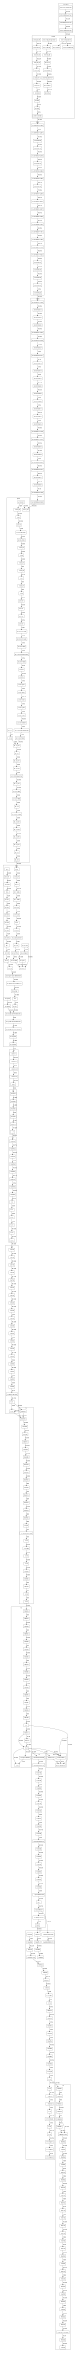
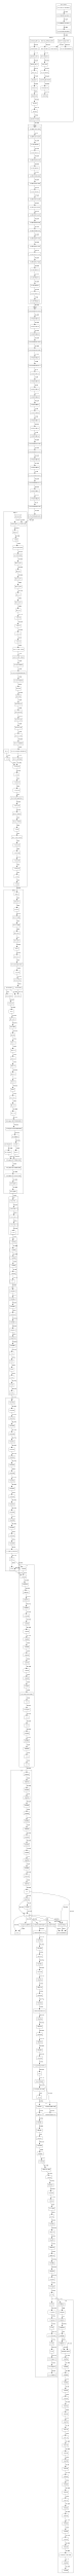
  digraph {
    concentrate=true
    fontname="sans-serif"
    node [fontname="sans-serif" shape=box]
    edge [fontname="sans-serif"]
    n1 [label="1.0.0-rc2-1"]
    n2 [label="1.0.0-rc1"]
    n3 [label="1.0.0-rc2-2"]
    n4 [label="1.0.0-rc2-3"]
    n5 [label="1.0.0"]
    n6 [label="b1.9-pre6"]
    n7 [label="b1.0"]
    n8 [label="b1.0_01"]
    n9 [label="b1.1-1245"]
    n10 [label="b1.0.2"]
    n11 [label="b1.1-1255"]
    n12 [label="b1.1_01"]
    n13 [label="b1.1_02"]
    n14 [label="b1.2"]
    n15 [label="b1.2_01"]
    n16 [label="b1.2_02-launcher"]
    n17 [label="b1.3-1713"]
    n18 [label="b1.2_02"]
    n19 [label="b1.3-1750"]
    n20 [label="b1.3_01"]
    n21 [label="b1.4-1507"]
    n22 [label="b1.4-1634"]
    n23 [label="b1.4_01"]
    n24 [label="b1.5"]
    n25 [label="b1.5_01"]
    n26 [label="b1.6-tb3"]
    n27 [label="b1.6.1"]
    n28 [label="b1.6"]
    n29 [label="b1.6.2"]
    n30 [label="b1.6.3"]
    n31 [label="b1.6.4"]
    n32 [label="b1.6.5"]
    n33 [label="b1.6.6"]
    n34 [label="b6.7"]
    n35 [label="b1.7_01"]
    n36 [label="b1.7.3"]
    n37 [label="b1.7.2"]
    n38 [label="b1.8-pre1-201109081459"]
    n39 [label="b1.8.1"]
    n40 [label="b1.8"]
    n41 [label="b1.8-pre1-201109091357"]
    n42 [label="b1.8-pre2"]
    n43 [label="b1.9-pre1"]
    n44 [label="b1.9-pre2"]
    n45 [label="b1.9-pre3-201110061350"]
    n46 [label="b1.9-pre3-201110061402"]
    n47 [label="b1.9-pre4-201110131434"]
    n48 [label="b1.9-pre5"]
    n49 [label="11w47a"]
    n50 [label="11w48a"]
    n51 [label="11w49a"]
    n52 [label="11w50a"]
    n53 [label="12w01a"]
    n54 [label=1.1]
    n55 [label="12w03a"]
    n56 [label="1.2.1"]
    n57 [label=1.2]
    n58 [label="1.2.2"]
    n59 [label="1.2.3"]
    n60 [label="1.2.4"]
    n61 [label="1.2.5"]
    n62 [label="12w04a"]
    n63 [label="12w05a"]
    n64 [label="12w05b"]
    n65 [label="12w06a"]
    n66 [label="12w07a"]
    n67 [label="12w07b"]
    n68 [label="12w08a"]
    n69 [label="12w15a"]
    n70 [label="1.3.1"]
    n71 [label="1.3-pre-07261249"]
    n72 [label="1.3.2"]
    n73 [label="12w16a"]
    n74 [label="12w17a"]
    n75 [label="12w18a"]
    n76 [label="12w19a"]
    n77 [label="12w21a"]
    n78 [label="12w21b"]
    n79 [label="12w22a"]
    n80 [label="12w23a"]
    n81 [label="12w23b"]
    n82 [label="12w24a"]
    n83 [label="12w25a"]
    n84 [label="12w26a"]
    n85 [label="12w27a"]
    n86 [label="12w30a"]
    n87 [label="12w30b"]
    n88 [label="12w30c"]
    n89 [label="12w30d"]
    n90 [label="12w30e"]
    n91 [label="12w32a"]
    n92 [label="12w34a"]
    n93 [label="1.4.1-pre-10231538"]
    n94 [label="1.4-pre"]
    n95 [label="1.4.2"]
    n96 [label="1.4.3-pre"]
    n97 [label="1.4.4"]
    n98 [label="1.4.5"]
    n99 [label="12w49a"]
    n100 [label="1.4.7"]
    n101 [label="1.4.6"]
    n102 [label="12w34b"]
    n103 [label="12w36a"]
    n104 [label="12w37a"]
    n105 [label="12w38a"]
    n106 [label="12w38b"]
    n107 [label="12w39a"]
    n108 [label="12w39b"]
    n109 [label="12w40a"]
    n110 [label="12w40b"]
    n111 [label="12w41a"]
    n112 [label="12w41b"]
    n113 [label="12w42a"]
    n114 [label="12w42b"]
    n115 [label="12w50a"]
    n116 [label="12w50b"]
    n117 [label="13w01a"]
    n118 [label="13w11a"]
    n119 [label=1.5]
    n120 [label="1.5.2-pre-250903"]
    n121 [label="1.5.1"]
    n122 [label="1.5.2"]
    n123 [label="13w01b"]
    n124 [label="13w02a"]
    n125 [label="13w02b"]
    n126 [label="13w03a"]
    n127 [label="13w04a"]
    n128 [label="13w05a"]
    n129 [label="13w05b"]
    n130 [label="13w06a"]
    n131 [label="13w07a"]
    n132 [label="13w09a"]
    n133 [label="13w09b"]
    n134 [label="13w09c"]
    n135 [label="13w10a"]
    n136 [label="13w10b"]
    n137 [label="13w12~"]
    n138 [label="13w16a-04192037"]
    n139 [label="1.6.1"]
    n140 [label="1.6-pre-06251516"]
    n141 [label="1.6.2-091847"]
    n142 [label="1.6.3-pre-171231"]
    n143 [label="1.6.4"]
    n144 [label="13w16b-04232151"]
    n145 [label="13w17a"]
    n146 [label="13w18a"]
    n147 [label="13w18b"]
    n148 [label="13w48c"]
    n149 [label="13w19a"]
    n150 [label="13w21a"]
    n151 [label="13w21b"]
    n152 [label="13w22a"]
    n153 [label="13w23a"]
    n154 [label="13w23b-06080101"]
    n155 [label="13w24a"]
    n156 [label="13w24b"]
    n157 [label="13w25a"]
    n158 [label="13w25b"]
    n159 [label="13w25c"]
    n160 [label="13w26a"]
    n161 [label="13w36a-09051446"]
    n162 [label="1.7.1-pre"]
    n163 [label="1.7-pre"]
    n164 [label="1.7.2"]
    n165 [label="1.7.10-pre2"]
    n166 [label="1.7.10-pre1"]
    n167 [label="1.7.10-pre3"]
    n168 [label="13w47a"]
    n169 [label="1.7.4"]
    n170 [label="1.7.3-pre"]
    n171 [label="1.7.5"]
    n172 [label="1.7.6-pre1"]
    n173 [label="1.7.7-101331"]
    n174 [label="1.7.6"]
    n175 [label="1.7.6-pre2"]
    n176 [label="1.7.8"]
    n177 [label="1.7.9"]
    n178 [label="13w36b-09061310"]
    n179 [label="13w37a"]
    n180 [label="13w37b"]
    n181 [label="13w38a"]
    n182 [label="13w38b"]
+   n183 [label="13w38c"]
    n184 [label="13w39a"]
    n185 [label="13w39b"]
    n186 [label="13w41a"]
    n187 [label="13w41b-1523"]
    n188 [label="13w42a"]
    n189 [label="13w42b"]
    n190 [label="13w43a"]
    n191 [label="13w47b"]
    n192 [label="13w47c"]
    n193 [label="13w47d"]
    n194 [label="13w47e"]
    n195 [label="13w48a"]
    n196 [label="13w48b"]
    n197 [label="13w49a"]
    n198 [label="14w02a"]
    n199 [label="14w02b"]
    n200 [label="14w02c"]
    n201 [label="14w03a"]
    n202 [label="14w03b"]
    n203 [label="14w04a"]
    n204 [label="14w04b-1554"]
    n205 [label="14w05a"]
    n206 [label="14w05b"]
    n207 [label="14w06a"]
    n208 [label="14w06b"]
    n209 [label="14w07a"]
    n210 [label="14w08a"]
    n211 [label="14w10a"]
    n212 [label="14w10b"]
    n213 [label="14w10c"]
    n214 [label="14w11a"]
    n215 [label="14w11b"]
    n216 [label="14w17a"]
    n217 [label="14w18a"]
    n218 [label="14w18b"]
    n219 [label="14w19a"]
    n220 [label="14w20a"]
    n221 [label="14w20b"]
    n222 [label="14w21a"]
    n223 [label="14w21b"]
    n224 [label="14w25a"]
    n225 [label="14w25b"]
    n226 [label="14w26a"]
    n227 [label="14w26b"]
    n228 [label="14w26c"]
    n229 [label="14w27a"]
    n230 [label="14w27b-07021646"]
    n231 [label="14w28a"]
    n232 [label="14w28b"]
    n233 [label="a1.0.11"]
    n234 [label="a1.0.10"]
    n235 [label="a1.0.12"]
    n236 [label="a1.0.13"]
    n237 [label="a1.0.13_01-1038"]
    n238 [label="a1.0.13_01-1444"]
    n239 [label="a1.0.14-1603"]
    n240 [label="a1.0.14-1659-launcher"]
    n241 [label="a1.0.15"]
    n242 [label="a1.0.14-1659"]
    n243 [label="a1.0.16"]
    n244 [label="a1.0.16_01"]
    n245 [label="a1.0.16_02"]
    n246 [label="a1.0.17_02"]
    n247 [label="a1.0.17_03"]
    n248 [label="a1.0.17_04"]
    n249 [label="a1.1.0-101847"]
    n250 [label="a1.0.2_01"]
    n251 [label="a1.0.1_01"]
    n252 [label="a1.0.2_02"]
    n253 [label="a1.0.3"]
    n254 [label="a1.0.4"]
    n255 [label="a1.0.4-launcher"]
    n256 [label="a1.0.5-2149"]
    n257 [label="a1.0.5_01"]
    n258 [label="a1.0.6"]
    n259 [label="a1.0.6_01"]
    n260 [label="a1.0.6_03"]
    n261 [label="a1.0.7"]
    n262 [label="a1.0.8_01"]
    n263 [label="a1.0.9"]
    n264 [label="a1.1.0-101847-launcher"]
    n265 [label="a1.1.0-131933"]
    n266 [label="a1.1.1"]
    n267 [label="a1.1.2"]
    n268 [label="a1.1.2_01"]
    n269 [label="a1.2.0"]
    n270 [label="a1.2.0_01"]
    n271 [label="a1.2.0_02"]
    n272 [label="a1.2.0_02-launcher"]
    n273 [label="a1.2.1_01"]
    n274 [label="a1.2.2-1624"]
    n275 [label="a1.2.2-1938"]
    n276 [label="a1.2.3"]
    n277 [label="a1.2.3_01-0958"]
    n278 [label="a1.2.3_02"]
    n279 [label="a1.2.3_04"]
    n280 [label="a1.2.3_05"]
    n281 [label="a1.2.4_01"]
    n282 [label="a1.2.5"]
    n283 [label="a1.2.6"]
    n284 [label="inf-20100630-1835"]
    n285 [label="inf-20100227-1433"]
    n286 [label="inf-20100313"]
    n287 [label="inf-20100316"]
    n288 [label="inf-20100320"]
    n289 [label="inf-20100321-1857"]
    n290 [label="inf-20100325-1640"]
    n291 [label="inf-20100327"]
    n292 [label="inf-20100330-1611"]
    n293 [label="inf-20100413"]
    n294 [label="inf-20100414"]
    n295 [label="inf-20100415"]
    n296 [label="inf-20100420"]
    n297 [label="inf-20100607"]
    n298 [label="inf-20100608"]
    n299 [label="inf-20100611"]
    n300 [label="inf-20100615"]
    n301 [label="inf-20100616"]
    n302 [label="inf-20100617-1205"]
    n303 [label="inf-20100617-1531"]
    n304 [label="inf-20100618"]
    n305 [label="inf-20100624"]
    n306 [label="inf-20100625-0922"]
    n307 [label="inf-20100625-1917"]
    n308 [label="inf-20100627"]
    n309 [label="inf-20100629"]
    n310 [label="inf-20100630-1340"]
    n311 [label="af-2013-blue"]
    n312 [label="af-2013-purple"]
    n313 [label="af-2013-red"]
    n314 [label="c0.0.12a_03"]
    n315 [label="c0.0.11a-launcher"]
    n316 [label="c0.0.13a-launcher"]
    n317 [label="c0.0.14a_08"]
    n318 [label="c0.0.13a_03-launcher"]
    n319 [label="c0.0.16a_02"]
    n320 [label="c0.0.17a"]
    n321 [label="c0.0.18a_02"]
    n322 [label="c0.0.19a_06-0137"]
    n323 [label="c0.0.20a_01"]
    n324 [label="c0.0.21a"]
    n325 [label="c0.0.22a_05"]
    n326 [label="c0.0.23a_01"]
    n327 [label="c0.24_st_03"]
    n328 [label="c0.25_05_st"]
    n329 [label="c0.27_st"]
    n330 [label="c0.28_01"]
    n331 [label="c0.29_01"]
    n332 [label="c0.29_02"]
    n333 [label="c0.30-s"]
    n334 [label="c0.30-c-renew"]
    n335 [label="c0.30-c"]
    n336 [label="rd-161348-launcher"]
    n337 [label="rd-132328-launcher"]
    n338 [label="rd-132211-launcher"]
    n339 [label="rd-160052-launcher"]
    n340 [label="in-20091223-1459"]
    n341 [label="in-20091231-2257"]
    n342 [label="in-20100105"]
    n343 [label="in-20100110"]
    n344 [label="in-20100124-2310"]
    n345 [label="in-20100125"]
    n346 [label="in-20100128-2304"]
    n347 [label="in-20100129-1452"]
    n348 [label="in-20100130"]
    n349 [label="in-20100141-2244"]
    n350 [label="in-20100201-0025"]
    n351 [label="in-20100201-2227"]
    n352 [label="in-20100202-2330"]
    n353 [label="in-20100206-2103"]
    n354 [label="in-20100207-1101"]
    n355 [label="in-20100207-1703"]
    n356 [label="in-20100212-1210"]
    n357 [label="in-20100212-1622"]
    n358 [label="in-20100213"]
    n359 [label="in-20100214"]
    n360 [label="in-20100218"]
    n361 [label="in-20100219"]
    n362 [label="in-20100223"]
    subgraph cluster_1 {
      label=1.0
      n1
      n2
      n3
      n4
      n5
    }
    subgraph cluster_2 {
      label=beta
      n6
      n7
      n8
      n9
      n10
      n11
      n12
      n13
      n14
      n15
      n16
      n17
      n18
      n19
      n20
      n21
      n22
      n23
      n24
      n25
      n26
      n27
      n28
      n29
      n30
      n31
      n32
      n33
      n34
      n35
      n36
      n37
      n38
      n39
      n40
      n41
      n42
      n43
      n44
      n45
      n46
      n47
      n48
    }
    subgraph cluster_3 {
      label=1.1
      n49
      n50
      n51
      n52
      n53
      n54
    }
    subgraph cluster_4 {
      label=1.2
      n55
      n56
      n57
      n58
      n59
      n60
      n61
      n62
      n63
      n64
      n65
      n66
      n67
      n68
    }
    subgraph cluster_5 {
      label=1.3
      n69
      n70
      n71
      n72
      n73
      n74
      n75
      n76
      n77
      n78
      n79
      n80
      n81
      n82
      n83
      n84
      n85
      n86
      n87
      n88
      n89
      n90
    }
    subgraph cluster_6 {
      label=1.4
      n91
      n92
      n93
      n94
      n95
      n96
      n97
      n98
      n99
      n100
      n101
      n102
      n103
      n104
      n105
      n106
      n107
      n108
      n109
      n110
      n111
      n112
      n113
      n114
      n115
      n116
    }
    subgraph cluster_7 {
      label=1.5
      n117
      n118
      n119
      n120
      n121
      n122
      n123
      n124
      n125
      n126
      n127
      n128
      n129
      n130
      n131
      n132
      n133
      n134
      n135
      n136
      n137
    }
    subgraph cluster_8 {
      label=1.6
      n138
      n139
      n140
      n141
      n142
      n143
      n144
      n145
      n146
      n147
      n148
      n149
      n150
      n151
      n152
      n153
      n154
      n155
      n156
      n157
      n158
      n159
      n160
    }
    subgraph cluster_9 {
      label=1.7
      n161
      n162
      n163
      n164
      n165
      n166
      n167
      n168
      n169
      n170
      n171
      n172
      n173
      n174
      n175
      n176
      n177
      n178
      n179
      n180
      n181
      n182
+     n183
      n184
      n185
      n186
      n187
      n188
      n189
      n190
      n191
      n192
      n193
      n194
      n195
      n196
      n197
    }
    subgraph cluster_10 {
      label=1.8
      n198
      n199
      n200
      n201
      n202
      n203
      n204
      n205
      n206
      n207
      n208
      n209
      n210
      n211
      n212
      n213
      n214
      n215
      n216
      n217
      n218
      n219
      n220
      n221
      n222
      n223
      n224
      n225
      n226
      n227
      n228
      n229
      n230
      n231
      n232
    }
    subgraph cluster_11 {
      label=alpha
      n233
      n234
      n235
      n236
      n237
      n238
      n239
      n240
      n241
      n242
      n243
      n244
      n245
      n246
      n247
      n248
      n249
      n250
      n251
      n252
      n253
      n254
      n255
      n256
      n257
      n258
      n259
      n260
      n261
      n262
      n263
      n264
      n265
      n266
      n267
      n268
      n269
      n270
      n271
      n272
      n273
      n274
      n275
      n276
      n277
      n278
      n279
      n280
      n281
      n282
      n283
    }
    subgraph cluster_12 {
      label=infdev
      n284
      n285
      n286
      n287
      n288
      n289
      n290
      n291
      n292
      n293
      n294
      n295
      n296
      n297
      n298
      n299
      n300
      n301
      n302
      n303
      n304
      n305
      n306
      n307
      n308
      n309
      n310
    }
    subgraph cluster_13 {
      label="april-indev"
      n311
      n312
      n313
    }
    subgraph cluster_14 {
      label=classic
      n314
      n315
      n316
      n317
      n318
      n319
      n320
      n321
      n322
      n323
      n324
      n325
      n326
      n327
      n328
      n329
      n330
      n331
      n332
      n333
      n334
      n335
    }
    subgraph cluster_15 {
      label="pre-classic"
      n336
      n337
      n338
      n339
    }
    subgraph cluster_16 {
      label=indev
      n340
      n341
      n342
      n343
      n344
      n345
      n346
      n347
      n348
      n349
      n350
      n351
      n352
      n353
      n354
      n355
      n356
      n357
      n358
      n359
      n360
      n361
      n362
    }
    n1 -> n3 [label="100%"]
    n2 -> n1 [label="99.93%"]
    n3 -> n4 [label="100%"]
    n4 -> n5 [label="99.34%"]
    n5 -> n49 [label="100%"]
    n6 -> n2 [label="100%"]
    n7 -> n8 [label="100%"]
    n8 -> n10 [label="100%"]
    n9 -> n11 [label="100%"]
    n10 -> n9 [label="99.97%"]
    n11 -> n12 [label="100%"]
    n12 -> n13 [label="100%"]
    n13 -> n14 [label="99.82%"]
    n14 -> n15 [label="99.99%"]
    n15 -> n16 [label="100%"]
    n16 -> n18 [label="100%"]
    n17 -> n19 [label="100%"]
    n18 -> n17 [label="99.32%"]
    n19 -> n20 [label="99.91%"]
    n21 -> n20 [label="99.84%"]
    n21 -> n22 [label="100%"]
    n22 -> n23 [label="99.84%"]
-   n23 -> n20 [label="99.36%"]
+   n23 -> n24 [label="99.36%"]
    n24 -> n25 [label="99.99%"]
    n25 -> n26 [label="99.81%"]
    n26 -> n28 [label="99.99%"]
    n27 -> n29 [label="100%"]
    n28 -> n27 [label="100%"]
    n29 -> n30 [label="100%"]
    n30 -> n31 [label="100%"]
    n31 -> n32 [label="99.96%"]
    n32 -> n33 [label="100%"]
    n33 -> n34 [label="99.96%"]
    n34 -> n35 [label="100%"]
    n35 -> n37 [label="100%"]
    n36 -> n38 [label="98.59%"]
    n37 -> n36 [label="99.99%"]
    n38 -> n41 [label="99.96%"]
    n39 -> n45 [label="99.89%"]
    n40 -> n39 [label="100%"]
    n41 -> n42 [label="99.96%"]
    n42 -> n40 [label="99.99%"]
    n43 -> n44 [label="99.99%"]
    n44 -> n45 [label="99.61%"]
    n45 -> n46 [label="100%"]
    n46 -> n47 [label="99.39%"]
    n47 -> n48 [label="99.84%"]
    n48 -> n6 [label="99.89%"]
    n49 -> n50 [label="99.99%"]
    n50 -> n51 [label="99.99%"]
    n51 -> n52 [label="100%"]
    n52 -> n53 [label="99.9%"]
    n53 -> n54 [label="99.82%"]
    n54 -> n55 [label="99.96%"]
    n55 -> n62 [label="99.97%"]
    n56 -> n58 [label="100%"]
    n57 -> n56 [label="100%"]
    n58 -> n59 [label="100%"]
    n59 -> n60 [label="99.97%"]
    n60 -> n61 [label="99.81%"]
    n61 -> n69 [label="99.35%"]
    n62 -> n63 [label="99.92%"]
    n63 -> n64 [label="100%"]
    n64 -> n65 [label="99.45%"]
    n65 -> n66 [label="98.97%"]
    n66 -> n67 [label="100%"]
    n67 -> n68 [label="99.86%"]
    n68 -> n57 [label="99.97%"]
    n69 -> n73 [label="99.98%"]
    n70 -> n72 [label="100%"]
    n70 -> n91 [label="99.94%"]
    n71 -> n70 [label="94.21%"]
    n72 -> n92 [label="99.51%"]
    n73 -> n74 [label="99.86%"]
    n74 -> n75 [label="98.29%"]
    n75 -> n76 [label="99.79%"]
    n76 -> n77 [label="99.47%"]
    n77 -> n78 [label="99.95%"]
    n78 -> n79 [label="99.97%"]
    n79 -> n80 [label="99.97%"]
    n80 -> n81 [label="100%"]
    n81 -> n82 [label="99.28%"]
    n82 -> n83 [label="99.58%"]
    n83 -> n84 [label="100%"]
    n84 -> n85 [label="99.95%"]
    n85 -> n86 [label="99.73%"]
    n86 -> n87 [label="100%"]
    n87 -> n88 [label="99.98%"]
    n88 -> n89 [label="100%"]
    n89 -> n90 [label="100%"]
    n90 -> n71 [label="99.8%"]
    n91 -> n72 [label="98.27%"]
    n91 -> n92 [label="99.5%"]
    n92 -> n102 [label="99.98%"]
    n93 -> n95 [label="100%"]
    n94 -> n93 [label="100%"]
    n95 -> n96 [label="99.91%"]
    n96 -> n97 [label="99.93%"]
    n97 -> n98 [label="99.99%"]
    n98 -> n99 [label="99.94%"]
    n99 -> n115 [label="99.86%"]
    n100 -> n117 [label="99.89%"]
    n101 -> n100 [label="100%"]
    n102 -> n103 [label="99.97%"]
    n103 -> n104 [label="99.94%"]
    n104 -> n105 [label="99.97%"]
    n105 -> n106 [label="99.93%"]
    n106 -> n107 [label="99.95%"]
    n107 -> n108 [label="99.84%"]
    n108 -> n109 [label="99.85%"]
    n109 -> n110 [label="100%"]
    n110 -> n111 [label="100%"]
    n111 -> n112 [label="100%"]
    n112 -> n113 [label="99.99%"]
    n113 -> n114 [label="100%"]
    n114 -> n94 [label="100%"]
    n115 -> n116 [label="100%"]
    n116 -> n101 [label="100%"]
    n117 -> n123 [label="100%"]
    n118 -> n121 [label="99.92%"]
    n118 -> n137 [label="99.5%"]
    n119 -> n118 [label="99.99%"]
    n119 -> n311 [label="99.99%"]
    n119 -> n312 [label="99.99%"]
    n120 -> n122 [label="100%"]
    n121 -> n120 [label="99.32%"]
    n121 -> n122 [label="99.75%"]
    n121 -> n138 [label="89.39%"]
    n121 -> n311 [label="99.49%"]
    n121 -> n313 [label="100%"]
    n123 -> n124 [label="99.39%"]
    n124 -> n125 [label="100%"]
    n125 -> n126 [label="99.92%"]
    n126 -> n127 [label="100%"]
    n127 -> n128 [label="99.99%"]
    n128 -> n129 [label="100%"]
    n129 -> n130 [label="99.98%"]
    n130 -> n131 [label="99.94%"]
    n131 -> n132 [label="71.07%"]
    n132 -> n133 [label="100%"]
    n133 -> n134 [label="100%"]
    n134 -> n135 [label="99.99%"]
    n135 -> n136 [label="100%"]
    n136 -> n119 [label="99.99%"]
    n137 -> n121 [label="99.99%"]
    n138 -> n144 [label="99.99%"]
    n139 -> n141 [label="99.87%"]
    n140 -> n139 [label="99.95%"]
    n141 -> n142 [label="99.92%"]
    n141 -> n161 [label="97.62%"]
    n142 -> n143 [label="100%"]
    n143 -> n179 [label="99.95%"]
    n144 -> n145 [label="99.92%"]
    n145 -> n146 [label="99.28%"]
    n146 -> n147 [label="100%"]
    n147 -> n148 [label="99.99%"]
    n148 -> n149 [label="99.99%"]
    n149 -> n150 [label="99.85%"]
    n150 -> n151 [label="100%"]
    n151 -> n152 [label="100%"]
    n152 -> n153 [label="99.77%"]
    n153 -> n154 [label="100%"]
    n154 -> n155 [label="98.93%"]
    n155 -> n156 [label="99.94%"]
    n156 -> n157 [label="99.98%"]
    n157 -> n158 [label="99.83%"]
    n158 -> n159 [label="99.98%"]
    n159 -> n160 [label="99.95%"]
    n160 -> n140 [label="100%"]
    n161 -> n178 [label="99.92%"]
    n162 -> n164 [label="100%"]
    n163 -> n162 [label="100%"]
    n164 -> n168 [label="99.9%"]
    n165 -> n167 [label="99.9%"]
    n166 -> n165 [label="100%"]
    n168 -> n191 [label="99.99%"]
    n169 -> n171 [label="99.75%"]
    n169 -> n198 [label="97.73%"]
    n170 -> n169 [label="100%"]
    n171 -> n172 [label="99.79%"]
    n172 -> n175 [label="100%"]
    n173 -> n176 [label="100%"]
    n174 -> n173 [label="99.97%"]
    n175 -> n174 [label="100%"]
    n176 -> n177 [label="99.97%"]
    n177 -> n166 [label="95.45%"]
    n179 -> n180 [label="99.92%"]
    n180 -> n181 [label="99.95%"]
    n181 -> n182 [label="99.86%"]
+   n182 -> n183 [label="100%"]
+   n183 -> n184 [label="99.62%"]
    n184 -> n185 [label="100%"]
    n185 -> n186 [label="98.22%"]
    n186 -> n187 [label="99.75%"]
    n187 -> n188 [label="99.49%"]
    n188 -> n189 [label="99.99%"]
    n189 -> n190 [label="99.97%"]
    n190 -> n163 [label="99.96%"]
    n191 -> n192 [label="100%"]
    n192 -> n193 [label="100%"]
    n193 -> n194 [label="100%"]
    n194 -> n195 [label="99.98%"]
    n195 -> n196 [label="99.99%"]
    n196 -> n197 [label="99.99%"]
    n197 -> n170 [label="100%"]
    n198 -> n199 [label="100%"]
    n199 -> n200 [label="100%"]
    n200 -> n201 [label="99.78%"]
    n201 -> n202 [label="100%"]
    n202 -> n203 [label="98%"]
    n202 -> n204 [label="99.12%"]
    n203 -> n204 [label="99.94%"]
    n204 -> n205 [label="99.54%"]
    n205 -> n206 [label="99.79%"]
    n206 -> n207 [label="99.46%"]
    n207 -> n208 [label="100%"]
    n208 -> n209 [label="99.6%"]
    n209 -> n210 [label="100%"]
    n210 -> n211 [label="99.07%"]
    n211 -> n212 [label="100%"]
    n212 -> n213 [label="100%"]
    n213 -> n214 [label="99.7%"]
    n214 -> n215 [label="100%"]
    n215 -> n216 [label="99.36%"]
    n216 -> n217 [label="99.99%"]
    n217 -> n218 [label="100%"]
    n218 -> n219 [label="99.9%"]
    n219 -> n220 [label="99.97%"]
    n220 -> n221 [label="100%"]
    n221 -> n222 [label="96.87%"]
    n222 -> n223 [label="100%"]
    n223 -> n224 [label="95.93%"]
    n224 -> n225 [label="99.97%"]
    n225 -> n226 [label="99.73%"]
    n226 -> n227 [label="100%"]
    n227 -> n228 [label="99.97%"]
    n228 -> n229 [label="98.83%"]
    n229 -> n230 [label="99.98%"]
    n230 -> n231 [label="99.7%"]
    n231 -> n232 [label="96.87%"]
    n233 -> n235 [label="99.98%"]
    n234 -> n233 [label="99.93%"]
    n235 -> n236 [label="99.9%"]
    n236 -> n237 [label="100%"]
    n237 -> n238 [label="100%"]
    n238 -> n239 [label="100%"]
    n239 -> n240 [label="100%"]
    n240 -> n242 [label="100%"]
    n241 -> n243 [label="99.98%"]
    n242 -> n241 [label="99.9%"]
    n243 -> n244 [label="100%"]
    n244 -> n245 [label="100%"]
    n245 -> n246 [label="99.81%"]
    n246 -> n247 [label="100%"]
    n247 -> n248 [label="100%"]
    n248 -> n249 [label="99.86%"]
    n249 -> n264 [label="100%"]
    n250 -> n251 [label="99.99%"]
    n250 -> n252 [label="100%"]
    n252 -> n253 [label="99.96%"]
    n253 -> n254 [label="99.99%"]
    n254 -> n255 [label="100%"]
    n255 -> n256 [label="99.99%"]
    n256 -> n257 [label="99.98%"]
    n257 -> n258 [label="99.95%"]
    n258 -> n259 [label="99.98%"]
    n259 -> n260 [label="100%"]
    n260 -> n261 [label="99.79%"]
    n261 -> n262 [label="100%"]
    n262 -> n263 [label="100%"]
    n263 -> n234 [label="99.97%"]
    n264 -> n265 [label="100%"]
    n265 -> n268 [label="99.99%"]
    n266 -> n267 [label="100%"]
    n267 -> n268 [label="100%"]
    n268 -> n269 [label="99.64%"]
    n269 -> n270 [label="100%"]
    n270 -> n271 [label="100%"]
    n271 -> n272 [label="100%"]
    n272 -> n273 [label="99.99%"]
    n273 -> n274 [label="99.94%"]
    n274 -> n275 [label="100%"]
    n275 -> n276 [label="100%"]
    n276 -> n277 [label="100%"]
    n277 -> n278 [label="100%"]
    n278 -> n279 [label="100%"]
    n279 -> n280 [label="99.99%"]
    n280 -> n281 [label="100%"]
    n281 -> n282 [label="100%"]
    n282 -> n283 [label="100%"]
    n283 -> n7 [label="98.99%"]
    n284 -> n251 [label="99.53%"]
    n285 -> n286 [label="99.48%"]
    n286 -> n287 [label="99.26%"]
    n287 -> n288 [label="99.98%"]
    n288 -> n289 [label="99.99%"]
    n289 -> n290 [label="99.38%"]
    n290 -> n291 [label="97.08%"]
    n291 -> n292 [label="100%"]
    n292 -> n293 [label="99.7%"]
    n293 -> n294 [label="100%"]
    n294 -> n295 [label="99.8%"]
    n295 -> n296 [label="99.77%"]
    n296 -> n297 [label="99.52%"]
    n297 -> n298 [label="100%"]
    n298 -> n299 [label="100%"]
    n299 -> n300 [label="99.61%"]
    n300 -> n301 [label="100%"]
    n301 -> n302 [label="99.98%"]
    n302 -> n303 [label="99.98%"]
    n303 -> n304 [label="99.93%"]
    n304 -> n305 [label="99.15%"]
    n305 -> n306 [label="100%"]
    n306 -> n307 [label="98.54%"]
    n307 -> n308 [label="98.87%"]
    n308 -> n309 [label="99.91%"]
    n309 -> n310 [label="99.1%"]
    n310 -> n284 [label="99.98%"]
    n311 -> n312 [label="100%"]
    n313 -> n312 [label="99.7%"]
    n315 -> n314 [label="72.21%"]
    n315 -> n316 [label="96.62%"]
    n317 -> n319 [label="99.78%"]
    n318 -> n317 [label="98.02%"]
    n319 -> n320 [label="99.48%"]
    n320 -> n321 [label="99.98%"]
    n321 -> n322 [label="99.66%"]
    n322 -> n323 [label="99.88%"]
    n323 -> n324 [label="99.42%"]
    n325 -> n326 [label="99.51%"]
    n326 -> n327 [label="97.72%"]
    n327 -> n328 [label="98.62%"]
    n328 -> n329 [label="98.76%"]
    n329 -> n330 [label="97.28%"]
    n330 -> n331 [label="99.95%"]
    n331 -> n332 [label="100%"]
    n332 -> n333 [label="99.96%"]
    n333 -> n335 [label="99.97%"]
    n334 -> n340 [label="48.18%"]
    n335 -> n334 [label="100%"]
    n336 -> n315 [label="99.56%"]
    n337 -> n339 [label="97.22%"]
    n338 -> n337 [label="94.43%"]
    n339 -> n336 [label="99.84%"]
    n340 -> n341 [label="98.8%"]
    n341 -> n342 [label="99.79%"]
    n342 -> n343 [label="99.58%"]
    n343 -> n344 [label="99.55%"]
    n344 -> n345 [label="99.87%"]
    n345 -> n346 [label="99.88%"]
    n346 -> n347 [label="99.95%"]
    n347 -> n348 [label="99.87%"]
    n348 -> n349 [label="97.58%"]
    n349 -> n350 [label="99.81%"]
    n350 -> n351 [label="99.87%"]
    n351 -> n352 [label="99.97%"]
    n352 -> n353 [label="98.32%"]
    n353 -> n354 [label="98.38%"]
    n354 -> n355 [label="99.99%"]
    n355 -> n356 [label="99.67%"]
    n356 -> n357 [label="99.85%"]
    n357 -> n358 [label="99.89%"]
    n358 -> n359 [label="99.99%"]
    n359 -> n360 [label="99.45%"]
    n360 -> n361 [label="99.89%"]
    n361 -> n362 [label="100%"]
    n362 -> n285 [label="88.72%"]
  }
